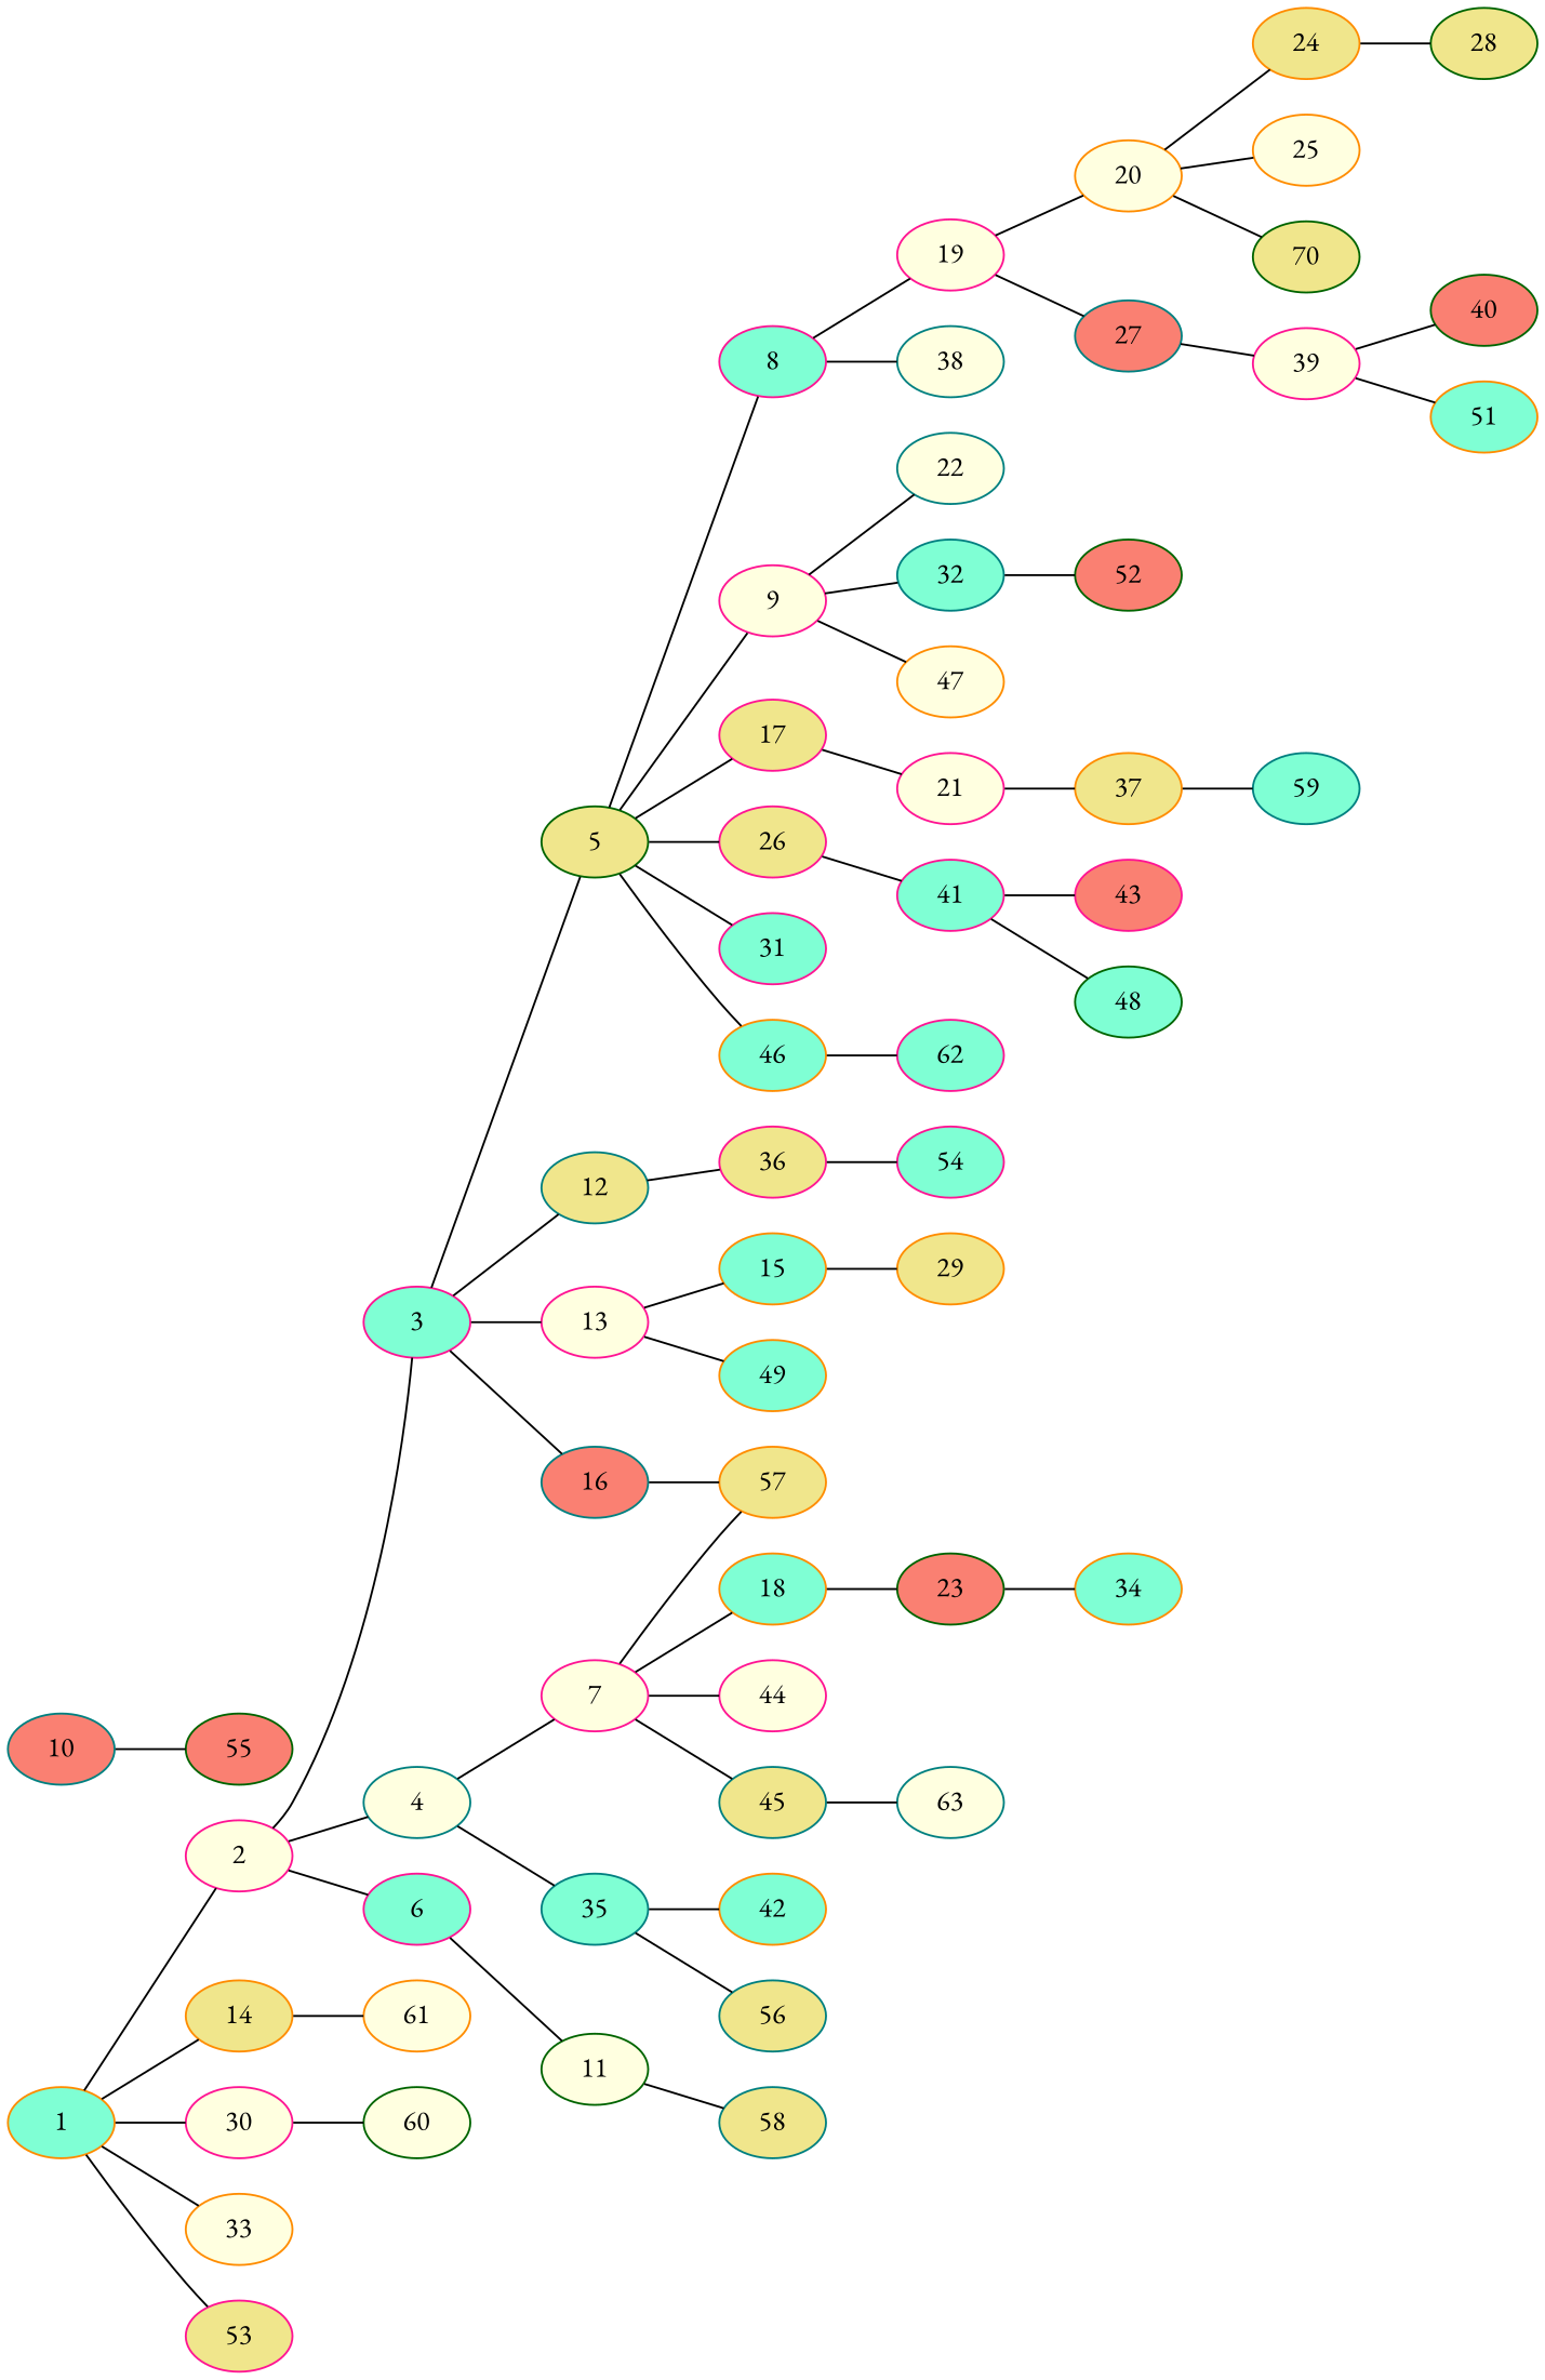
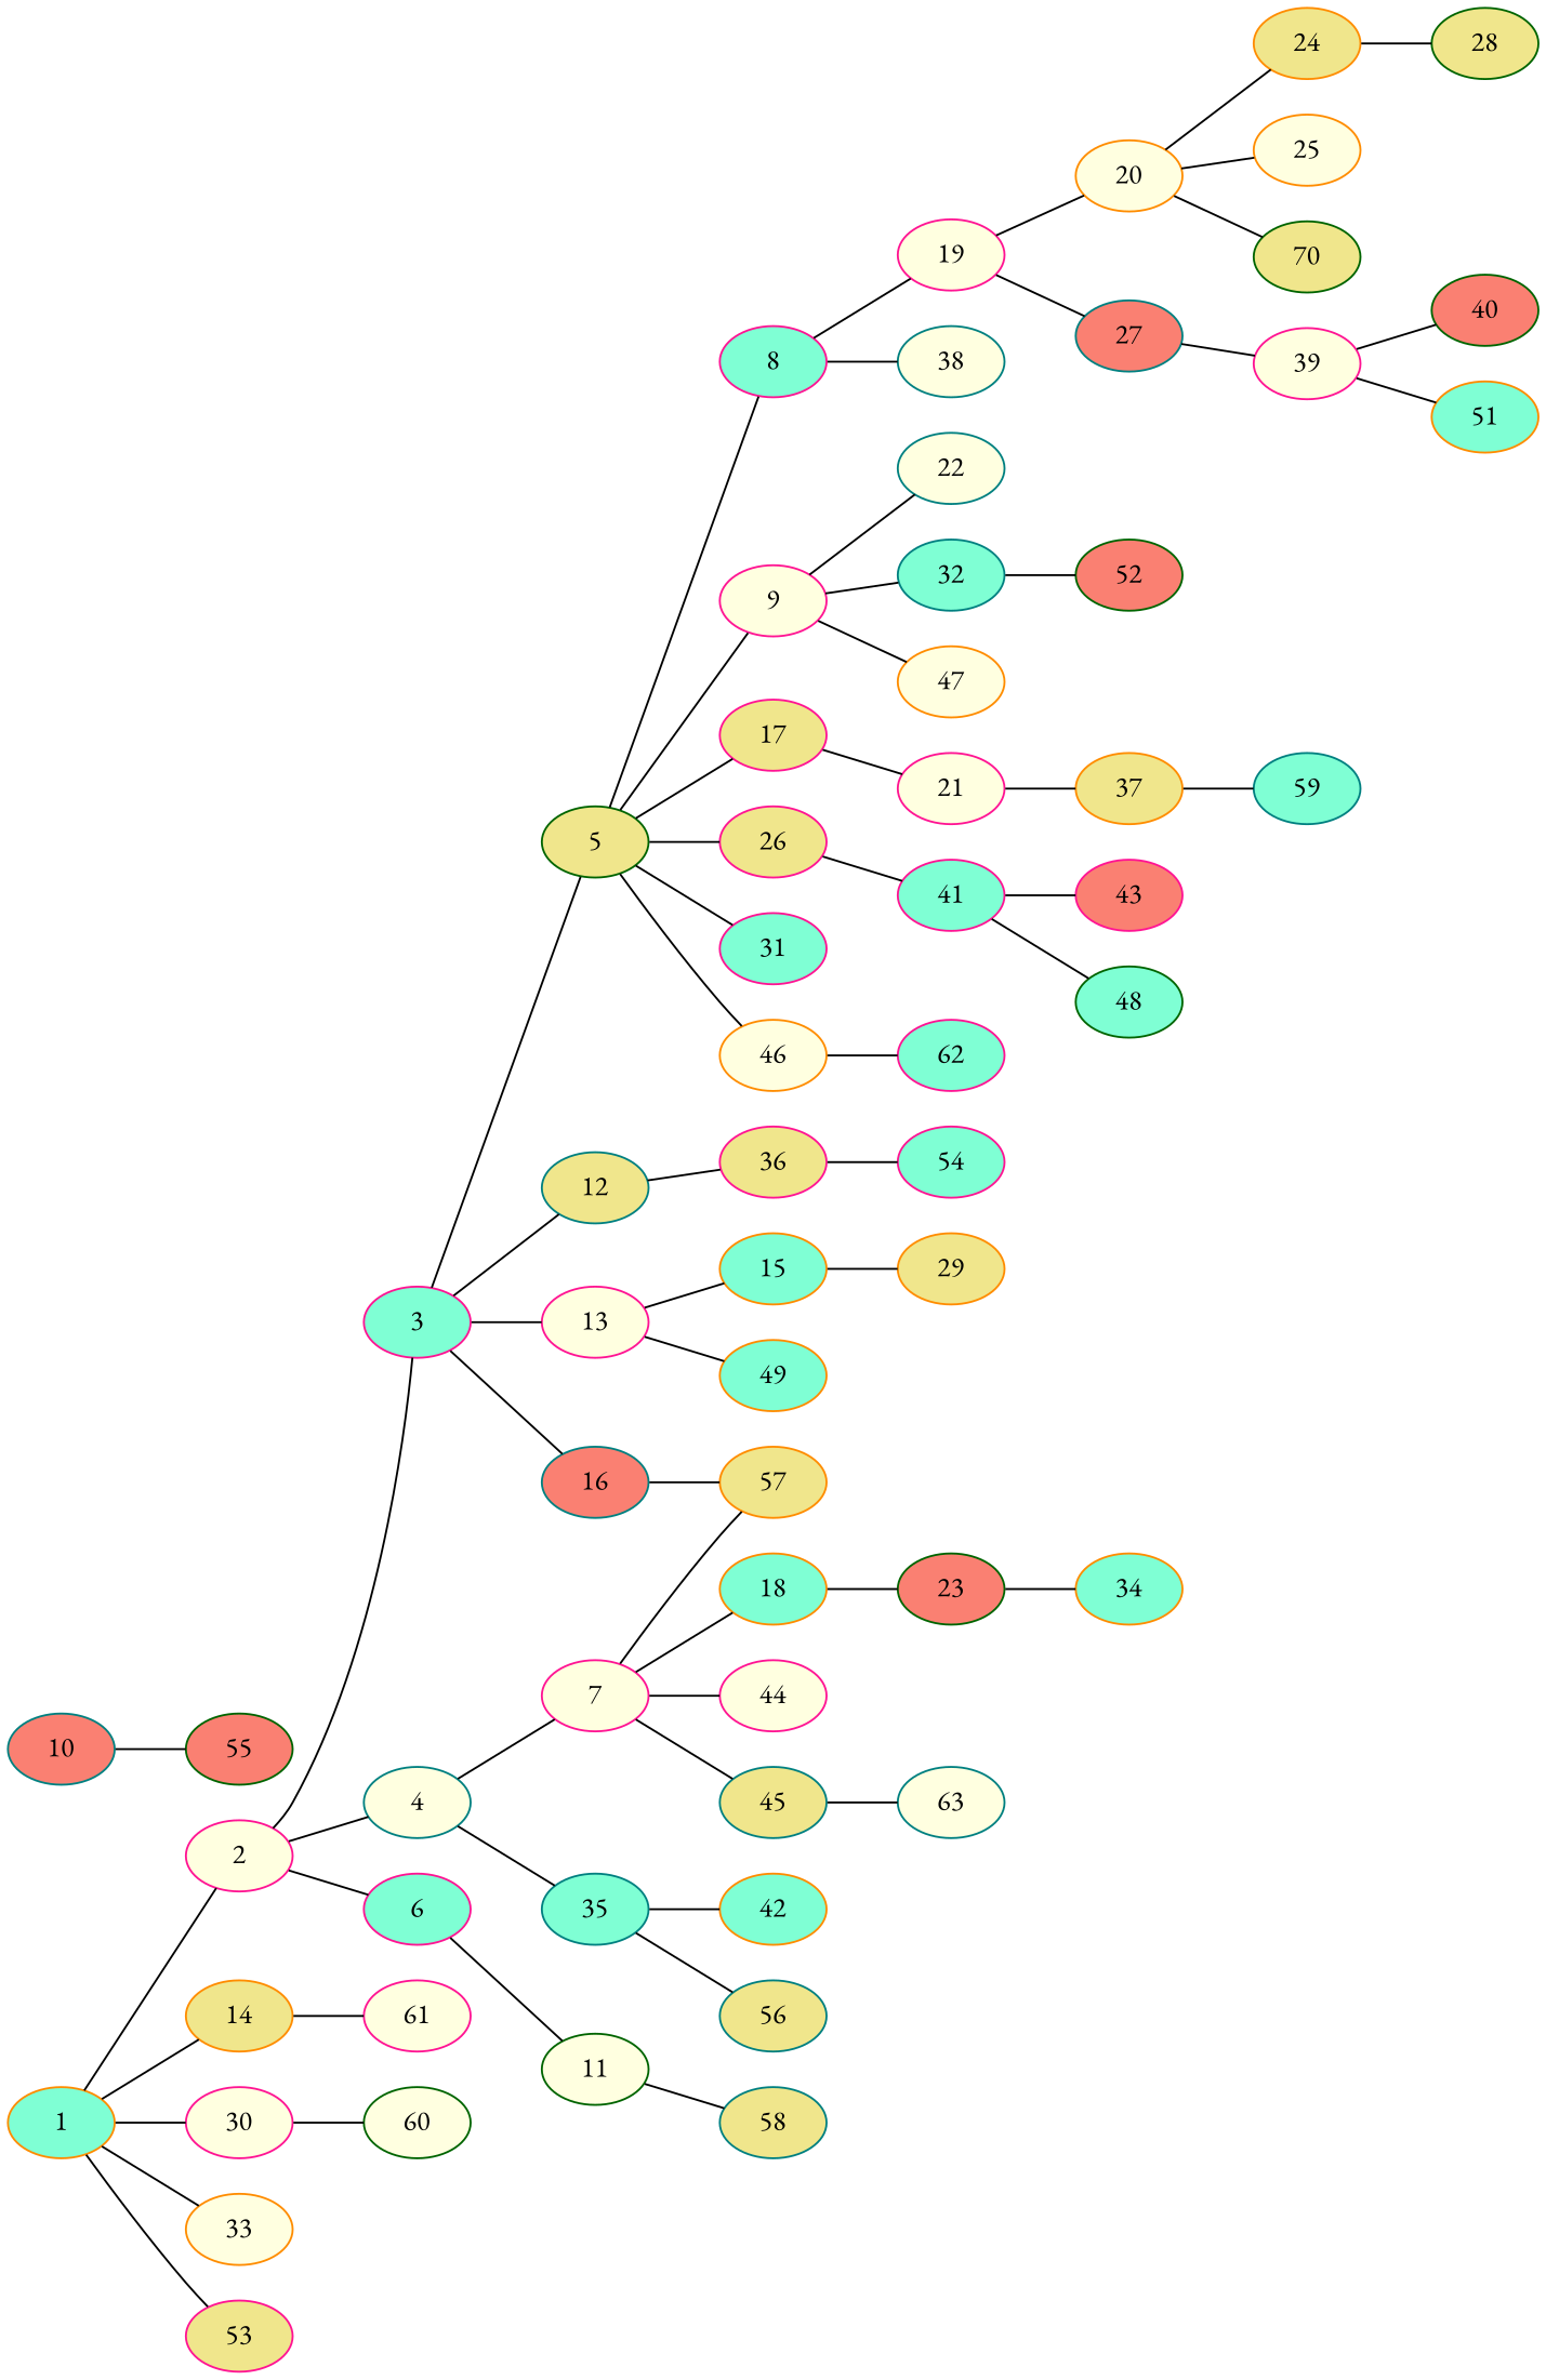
  graph {
    fontname="EB Garamond"
    rankdir=LR
    node [color=deeppink fillcolor=lightyellow fontname="EB Garamond" style=filled]
    edge [fontname="EB Garamond"]
    1 [color=darkorange fillcolor=aquamarine]
    2
    14 [color=darkorange fillcolor=khaki]
    30
    33 [color=darkorange]
    53 [fillcolor=khaki]
    3 [fillcolor=aquamarine]
    4 [color=teal]
    6 [fillcolor=aquamarine]
-   61 [color=darkorange]
+   61
    60 [color=darkgreen]
    5 [color=darkgreen fillcolor=khaki]
    12 [color=teal fillcolor=khaki]
    13
    16 [color=teal fillcolor=salmon]
    7
    35 [color=teal fillcolor=aquamarine]
    11 [color=darkgreen]
    8 [fillcolor=aquamarine]
    9
    17 [fillcolor=khaki]
    26 [fillcolor=khaki]
    31 [fillcolor=aquamarine]
-   46 [color=darkorange fillcolor=aquamarine]
+   46 [color=darkorange]
    36 [fillcolor=khaki]
    15 [color=darkorange fillcolor=aquamarine]
    49 [color=darkorange fillcolor=aquamarine]
    57 [color=darkorange fillcolor=khaki]
    18 [color=darkorange fillcolor=aquamarine]
    44
    45 [color=teal fillcolor=khaki]
    42 [color=darkorange fillcolor=aquamarine]
    56 [color=teal fillcolor=khaki]
    19
    38 [color=teal]
    22 [color=teal]
    32 [color=teal fillcolor=aquamarine]
    47 [color=darkorange]
    21
    41 [fillcolor=aquamarine]
    62 [fillcolor=aquamarine]
    58 [color=teal fillcolor=khaki]
    10 [color=teal fillcolor=salmon]
    55 [color=darkgreen fillcolor=salmon]
    23 [color=darkgreen fillcolor=salmon]
    63 [color=teal]
    20 [color=darkorange]
    27 [color=teal fillcolor=salmon]
    52 [color=darkgreen fillcolor=salmon]
    29 [color=darkorange fillcolor=khaki]
    54 [fillcolor=aquamarine]
    37 [color=darkorange fillcolor=khaki]
    34 [color=darkorange fillcolor=aquamarine]
    24 [color=darkorange fillcolor=khaki]
    25 [color=darkorange]
    n56 [color=darkgreen fillcolor=khaki label=70]
    39
    28 [color=darkgreen fillcolor=khaki]
    59 [color=teal fillcolor=aquamarine]
    43 [fillcolor=salmon]
    48 [color=darkgreen fillcolor=aquamarine]
    40 [color=darkgreen fillcolor=salmon]
    51 [color=darkorange fillcolor=aquamarine]
    1 -- 2
    1 -- 14
    1 -- 30
    1 -- 33
    1 -- 53
    2 -- 3
    2 -- 4
    2 -- 6
    14 -- 61
    30 -- 60
    3 -- 5
    3 -- 12
    3 -- 13
    3 -- 16
    4 -- 7
    4 -- 35
    6 -- 11
    5 -- 8
    5 -- 9
    5 -- 17
    5 -- 26
    5 -- 31
    5 -- 46
    12 -- 36
    13 -- 15
    13 -- 49
    16 -- 57
    7 -- 57
    7 -- 18
    7 -- 44
    7 -- 45
    35 -- 42
    35 -- 56
    11 -- 58
    8 -- 19
    8 -- 38
    9 -- 22
    9 -- 32
    9 -- 47
    17 -- 21
    26 -- 41
    46 -- 62
    36 -- 54
    15 -- 29
    18 -- 23
    45 -- 63
    19 -- 20
    19 -- 27
    32 -- 52
    21 -- 37
    41 -- 43
    41 -- 48
    10 -- 55
    23 -- 34
    20 -- 24
    20 -- 25
    20 -- n56
    27 -- 39
    37 -- 59
    24 -- 28
    39 -- 40
    39 -- 51
  }
